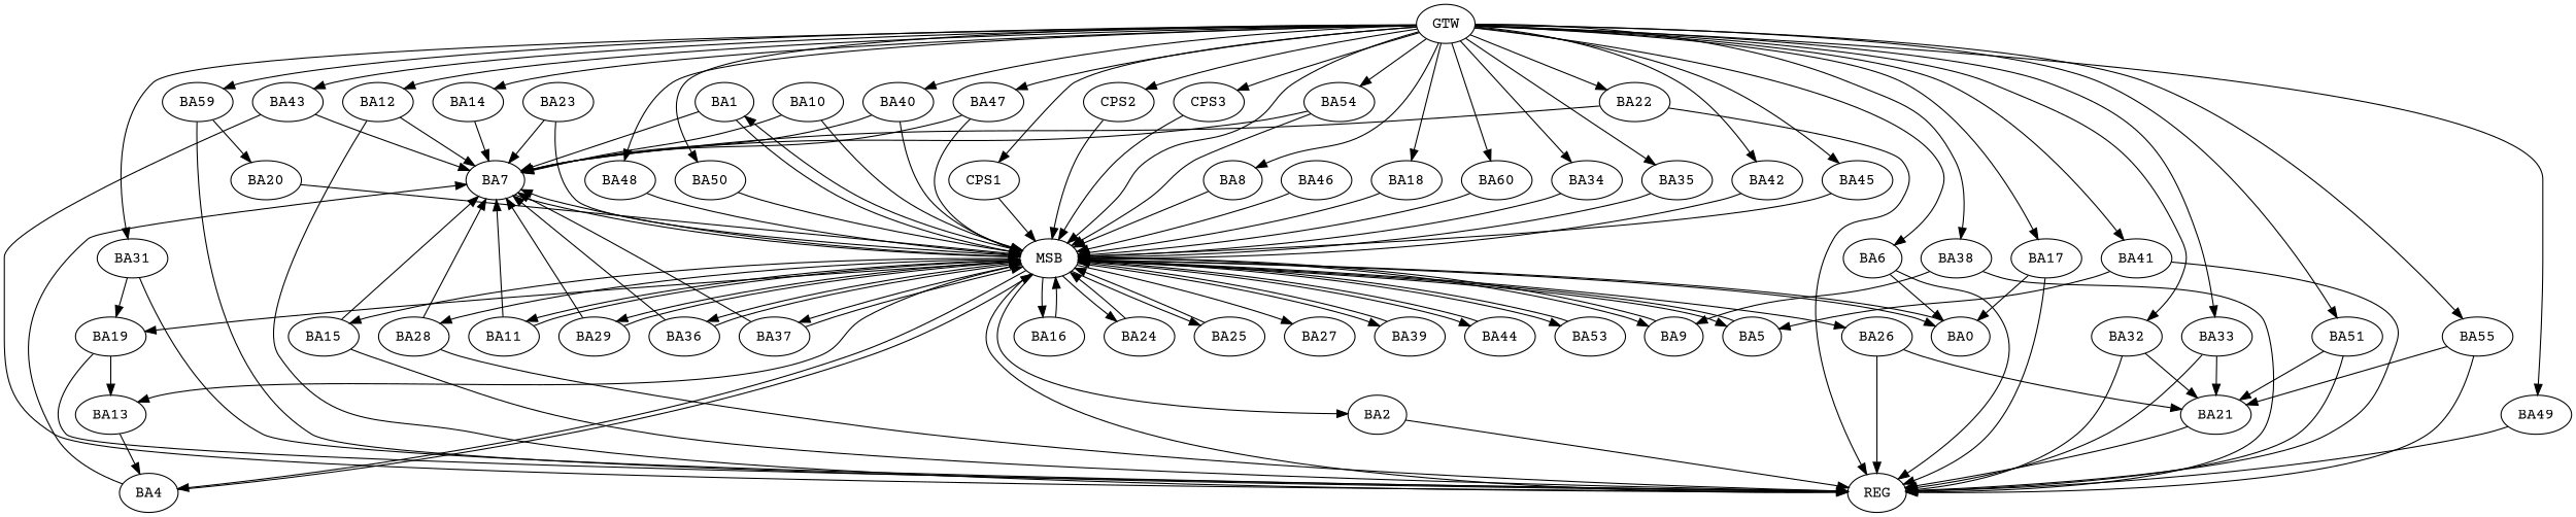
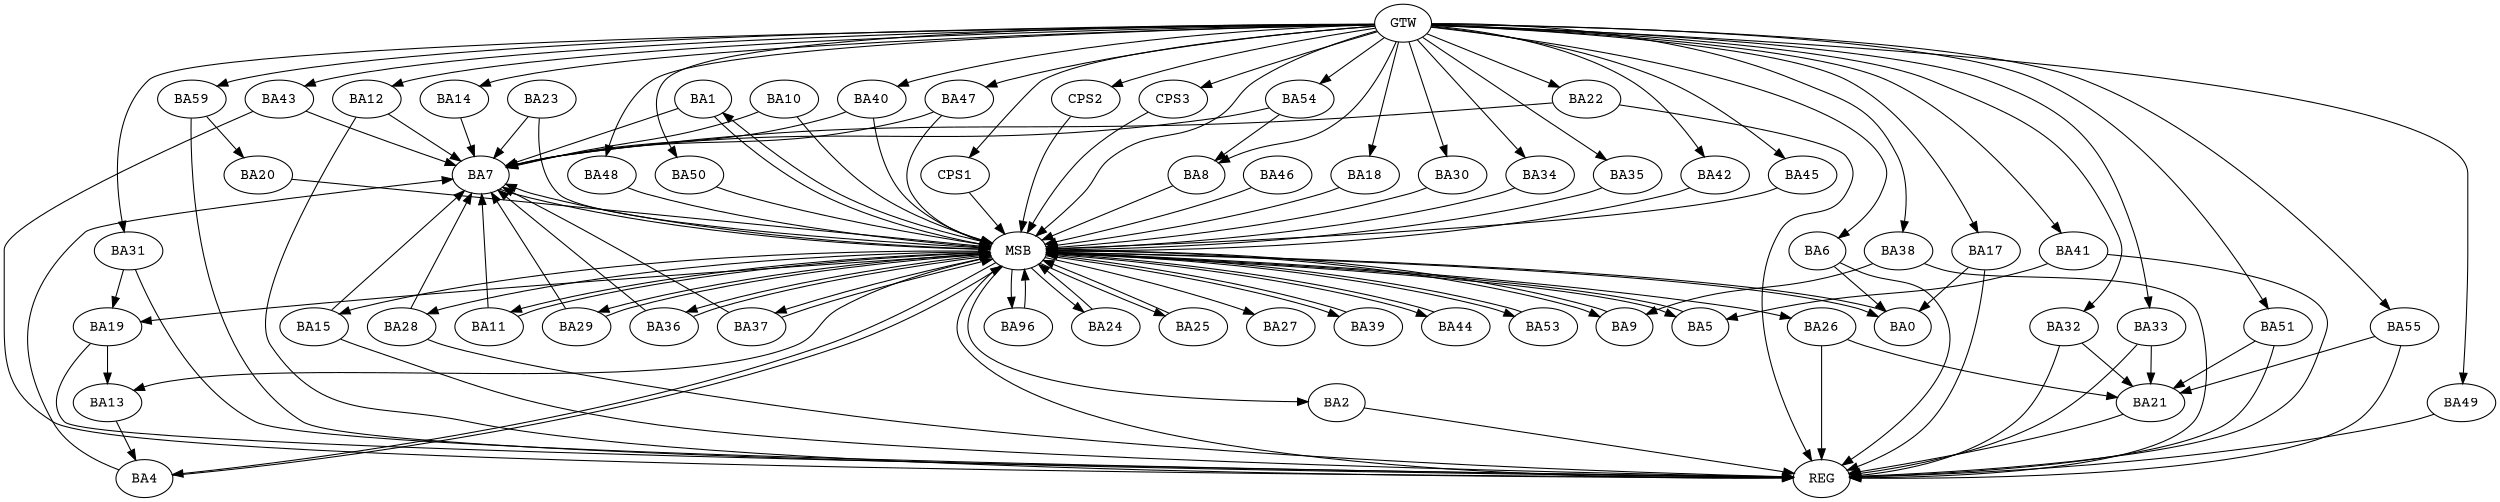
  strict digraph {
    fontname="Courier Prime"
    node [fontname="Courier Prime"]
    edge [fontname="Courier Prime"]
    n1 [label=BA1]
    n2 [label=BA7]
    n3 [label=MSB]
    n4 [label=BA2]
    n5 [label=REG]
    n6 [label=BA0]
    n7 [label=BA4]
    n8 [label=BA5]
    n9 [label=BA9]
    n10 [label=BA11]
    n11 [label=BA13]
    n12 [label=BA15]
-   n13 [label=BA16]
+   n13 [label=BA96]
    n14 [label=BA19]
    n15 [label=BA24]
    n16 [label=BA25]
    n17 [label=BA26]
    n18 [label=BA27]
    n19 [label=BA28]
    n20 [label=BA29]
    n21 [label=BA36]
    n22 [label=BA37]
    n23 [label=BA39]
    n24 [label=BA44]
    n25 [label=BA53]
    n26 [label=BA6]
    n27 [label=BA8]
    n28 [label=BA10]
    n29 [label=BA12]
    n30 [label=BA14]
    n31 [label=BA17]
    n32 [label=BA18]
    n33 [label=BA20]
    n34 [label=BA21]
    n35 [label=BA22]
    n36 [label=BA23]
-   n37 [label=BA60]
+   n37 [label=BA30]
    n38 [label=BA31]
    n39 [label=BA32]
    n40 [label=BA33]
    n41 [label=BA34]
    n42 [label=BA35]
    n43 [label=BA38]
    n44 [label=BA40]
    n45 [label=BA41]
    n46 [label=BA42]
    n47 [label=BA43]
    n48 [label=BA45]
    n49 [label=BA46]
    n50 [label=BA47]
    n51 [label=BA48]
    n52 [label=BA49]
    n53 [label=BA50]
    n54 [label=BA51]
    n55 [label=BA59]
    n56 [label=BA54]
    n57 [label=BA55]
    n58 [label=CPS1]
    n59 [label=CPS2]
    n60 [label=CPS3]
    n61 [label=GTW]
    n1 -> n2
    n1 -> n3
    n2 -> n3
    n3 -> n1
    n3 -> n2
    n3 -> n4
    n3 -> n5
    n3 -> n6
    n3 -> n7
    n3 -> n8
    n3 -> n9
    n3 -> n10
    n3 -> n11
    n3 -> n12
    n3 -> n13
    n3 -> n14
    n3 -> n15
    n3 -> n16
    n3 -> n17
    n3 -> n18
    n3 -> n19
    n3 -> n20
    n3 -> n21
    n3 -> n22
    n3 -> n23
    n3 -> n24
    n3 -> n25
    n4 -> n5
    n6 -> n3
    n7 -> n2
    n7 -> n3
    n8 -> n3
    n9 -> n3
    n10 -> n2
    n10 -> n3
    n11 -> n7
    n12 -> n2
    n12 -> n5
    n13 -> n3
    n14 -> n5
    n14 -> n11
    n15 -> n3
    n16 -> n3
    n17 -> n5
    n17 -> n34
    n19 -> n2
    n19 -> n5
    n20 -> n2
    n20 -> n3
    n21 -> n2
    n21 -> n3
    n22 -> n2
    n22 -> n3
    n23 -> n3
    n24 -> n3
    n25 -> n3
    n26 -> n5
    n26 -> n6
    n27 -> n3
    n28 -> n2
    n28 -> n3
    n29 -> n2
    n29 -> n5
    n30 -> n2
    n31 -> n5
    n31 -> n6
    n32 -> n3
    n33 -> n3
    n34 -> n5
    n35 -> n2
    n35 -> n5
    n36 -> n2
    n36 -> n3
    n37 -> n3
    n38 -> n5
    n38 -> n14
    n39 -> n5
    n39 -> n34
    n40 -> n5
    n40 -> n34
    n41 -> n3
    n42 -> n3
    n43 -> n5
    n43 -> n9
    n44 -> n2
    n44 -> n3
    n45 -> n5
    n45 -> n8
    n46 -> n3
    n47 -> n2
    n47 -> n5
    n48 -> n3
    n49 -> n3
    n50 -> n2
    n50 -> n3
    n51 -> n3
    n52 -> n5
    n53 -> n3
    n54 -> n5
    n54 -> n34
    n55 -> n5
    n55 -> n33
    n56 -> n2
-   n56 -> n3
+   n56 -> n27
    n57 -> n5
    n57 -> n34
    n58 -> n3
    n59 -> n3
    n60 -> n3
    n61 -> n3
    n61 -> n26
    n61 -> n27
    n61 -> n29
    n61 -> n30
    n61 -> n31
    n61 -> n32
    n61 -> n35
    n61 -> n37
    n61 -> n38
    n61 -> n39
    n61 -> n40
    n61 -> n41
    n61 -> n42
    n61 -> n43
    n61 -> n44
    n61 -> n45
    n61 -> n46
    n61 -> n47
    n61 -> n48
    n61 -> n50
    n61 -> n51
    n61 -> n52
    n61 -> n53
    n61 -> n54
    n61 -> n55
    n61 -> n56
    n61 -> n57
    n61 -> n58
    n61 -> n59
    n61 -> n60
  }
